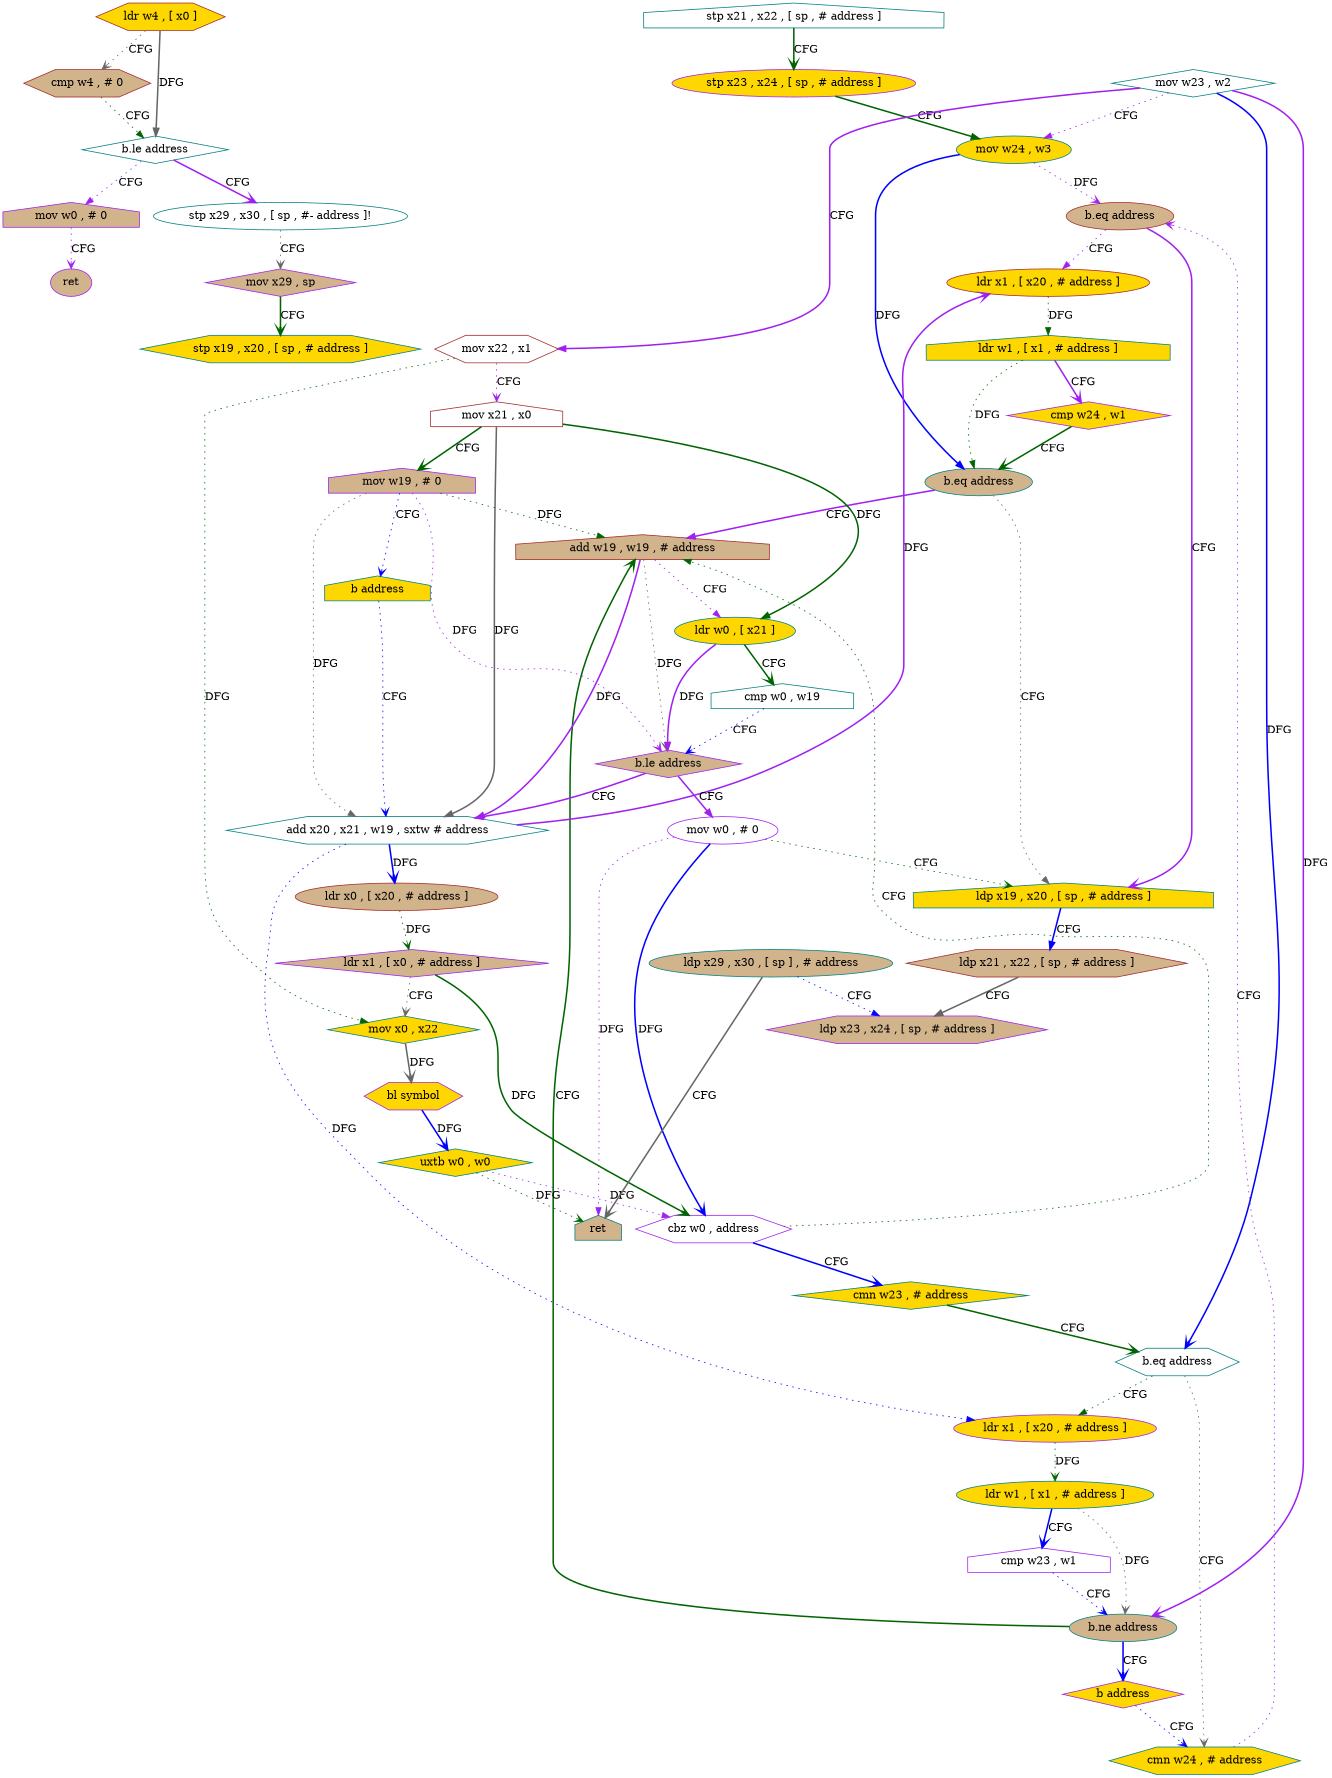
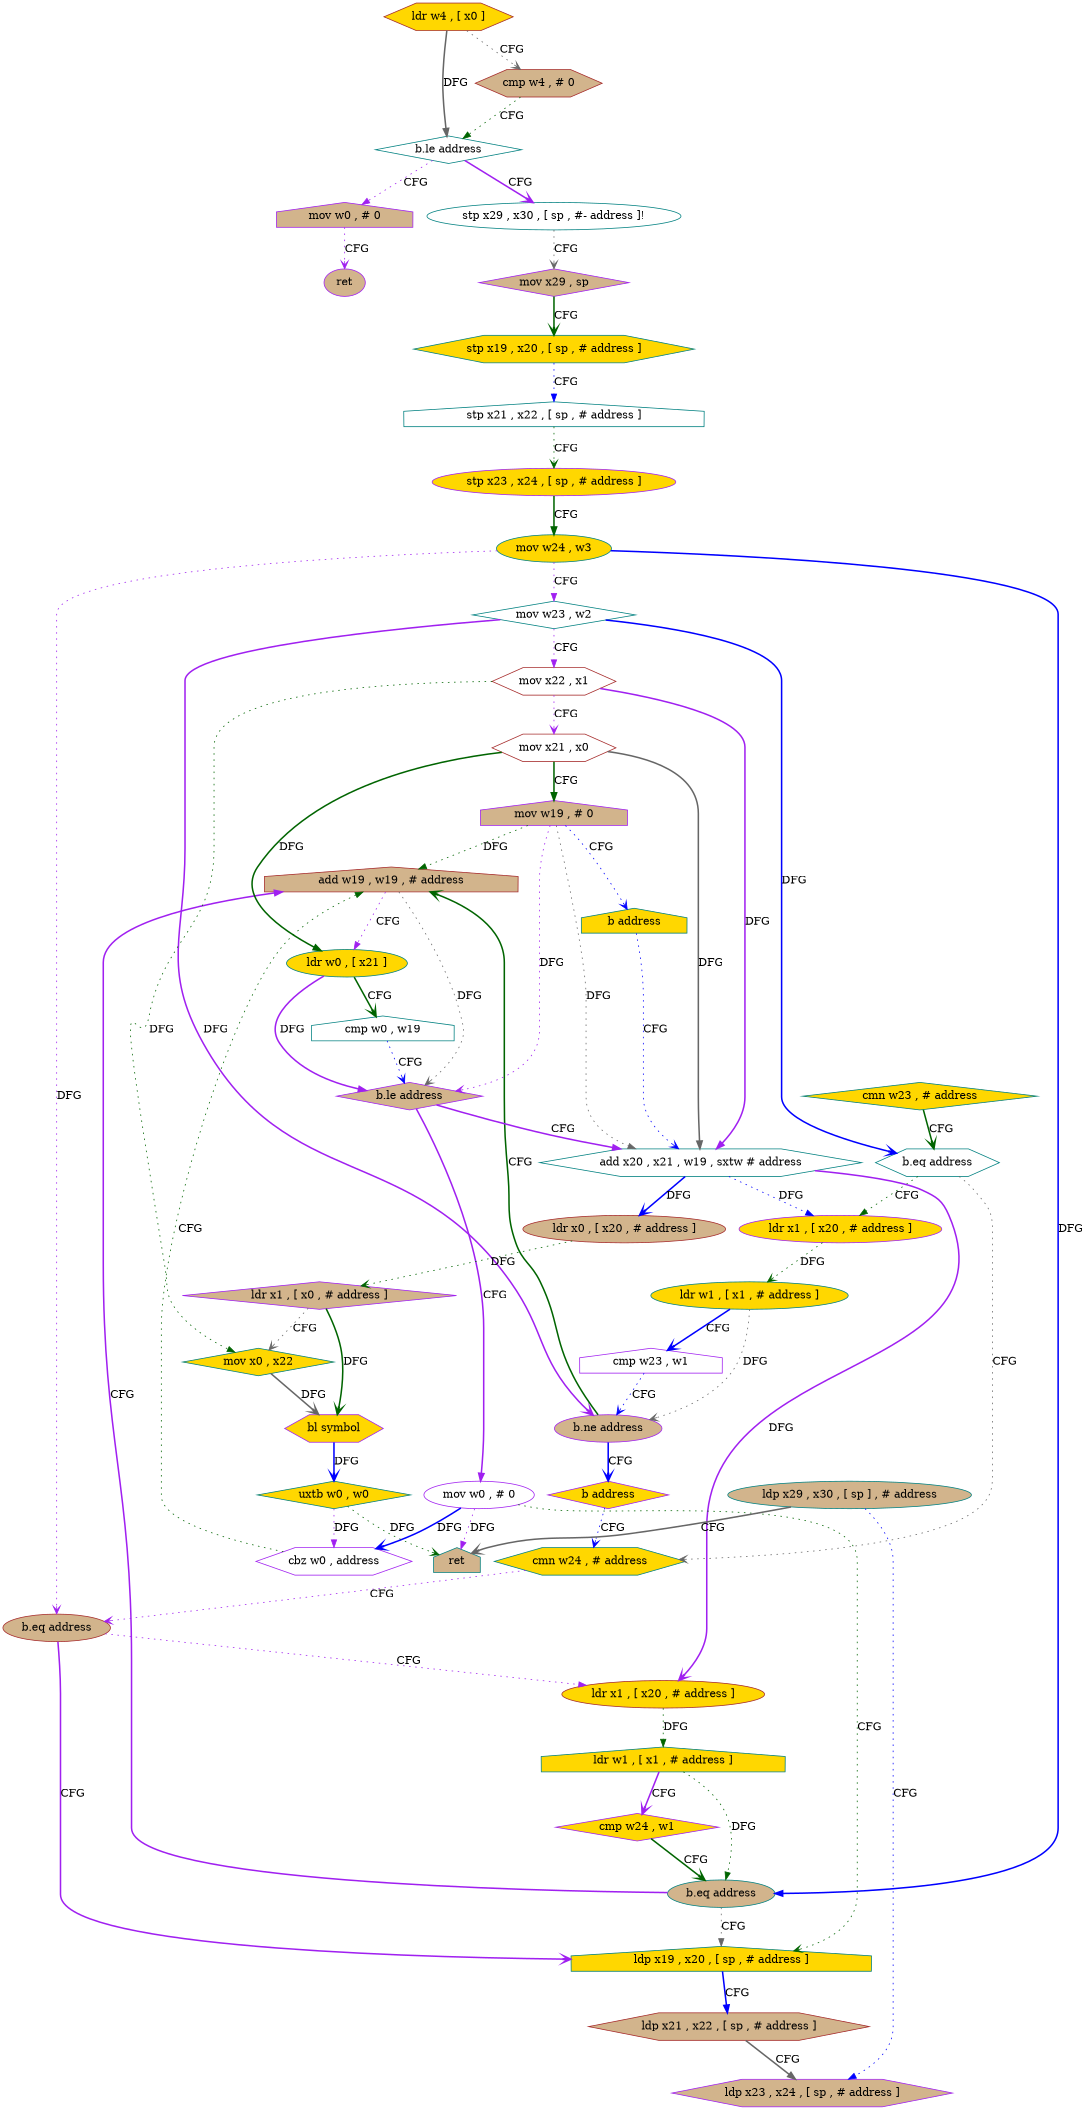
  digraph {
    node [color=teal fillcolor=gold shape=ellipse style=filled]
    edge [arrowhead=vee color=purple style=dotted]
    n1 [color=brown label="ldr w4 , [ x0 ]" shape=hexagon]
    n2 [color=brown fillcolor=tan label="cmp w4 , # 0" shape=hexagon]
    n3 [fillcolor=white label="b.le address" shape=diamond]
    n4 [color=purple fillcolor=tan label="mov w0 , # 0" shape=house]
    n5 [fillcolor=white label="stp x29 , x30 , [ sp , #- address ]!"]
    n6 [color=purple fillcolor=tan label=ret]
    n7 [color=purple fillcolor=tan label="mov x29 , sp" shape=diamond]
    n8 [label="stp x19 , x20 , [ sp , # address ]" shape=hexagon]
    n9 [fillcolor=white label="stp x21 , x22 , [ sp , # address ]" shape=house]
    n10 [color=purple label="stp x23 , x24 , [ sp , # address ]"]
    n11 [label="mov w24 , w3"]
    n12 [fillcolor=white label="mov w23 , w2" shape=diamond]
    n13 [color=brown fillcolor=tan label="b.eq address"]
    n14 [fillcolor=tan label="b.eq address"]
    n15 [color=brown fillcolor=white label="mov x22 , x1" shape=hexagon]
    n16 [fillcolor=white label="b.eq address" shape=hexagon]
-   n17 [fillcolor=tan label="b.ne address"]
+   n17 [color=purple fillcolor=tan label="b.ne address"]
    n18 [color=brown label="ldr x1 , [ x20 , # address ]"]
    n19 [label="ldp x19 , x20 , [ sp , # address ]" shape=house]
    n20 [color=brown fillcolor=tan label="add w19 , w19 , # address" shape=house]
-   n21 [color=brown fillcolor=white label="mov x21 , x0" shape=house]
+   n21 [color=brown fillcolor=white label="mov x21 , x0" shape=hexagon]
    n22 [label="mov x0 , x22" shape=diamond]
    n23 [color=purple label="ldr x1 , [ x20 , # address ]"]
    n24 [label="cmn w24 , # address" shape=hexagon]
    n25 [color=purple label="b address" shape=diamond]
    n26 [color=purple fillcolor=tan label="mov w19 , # 0" shape=house]
    n27 [fillcolor=white label="add x20 , x21 , w19 , sxtw # address" shape=hexagon]
    n28 [label="ldr w0 , [ x21 ]"]
    n29 [color=purple label="bl symbol" shape=hexagon]
    n30 [label="b address" shape=house]
    n31 [color=purple fillcolor=tan label="b.le address" shape=diamond]
    n32 [color=brown fillcolor=tan label="ldr x0 , [ x20 , # address ]"]
    n33 [fillcolor=white label="cmp w0 , w19" shape=house]
    n34 [color=purple fillcolor=white label="mov w0 , # 0"]
    n35 [color=purple fillcolor=tan label="ldr x1 , [ x0 , # address ]" shape=diamond]
    n36 [label="ldr w1 , [ x1 , # address ]"]
    n37 [label="ldr w1 , [ x1 , # address ]" shape=house]
    n38 [label="uxtb w0 , w0" shape=diamond]
    n39 [color=purple fillcolor=white label="cbz w0 , address" shape=hexagon]
    n40 [fillcolor=tan label=ret shape=house]
    n41 [label="cmn w23 , # address" shape=diamond]
    n42 [color=brown fillcolor=tan label="ldp x21 , x22 , [ sp , # address ]" shape=hexagon]
    n43 [color=purple fillcolor=white label="cmp w23 , w1" shape=house]
    n44 [color=purple fillcolor=tan label="ldp x23 , x24 , [ sp , # address ]" shape=hexagon]
    n45 [color=purple label="cmp w24 , w1" shape=diamond]
    n46 [fillcolor=tan label="ldp x29 , x30 , [ sp ] , # address"]
    n1 -> n2 [color=gray40 label=CFG]
    n1 -> n3 [arrowhead=normal color=gray40 label=DFG style=bold]
    n2 -> n3 [arrowhead=normal color=darkgreen label=CFG]
    n3 -> n4 [arrowhead=normal label=CFG]
    n3 -> n5 [label=CFG style=bold]
    n4 -> n6 [label=CFG]
    n5 -> n7 [color=gray40 label=CFG]
    n7 -> n8 [color=darkgreen label=CFG style=bold]
-   n9 -> n10 [color=darkgreen label=CFG style=bold]
+   n8 -> n9 [arrowhead=normal color=blue label=CFG]
+   n9 -> n10 [color=darkgreen label=CFG]
    n10 -> n11 [arrowhead=normal color=darkgreen label=CFG style=bold]
-   n12 -> n11 [arrowhead=normal label=CFG]
+   n11 -> n12 [arrowhead=normal label=CFG]
    n11 -> n13 [label=DFG]
    n11 -> n14 [arrowhead=normal color=blue label=DFG style=bold]
-   n12 -> n15 [arrowhead=normal label=CFG style=bold]
+   n12 -> n15 [arrowhead=normal label=CFG]
    n12 -> n16 [color=blue label=DFG style=bold]
    n12 -> n17 [label=DFG style=bold]
    n13 -> n18 [arrowhead=normal label=CFG]
    n13 -> n19 [label=CFG style=bold]
    n14 -> n19 [arrowhead=normal color=gray40 label=CFG]
    n14 -> n20 [arrowhead=normal label=CFG style=bold]
    n15 -> n21 [label=CFG]
    n15 -> n22 [arrowhead=normal color=darkgreen label=DFG]
    n16 -> n23 [arrowhead=normal color=darkgreen label=CFG]
    n16 -> n24 [color=gray40 label=CFG]
    n17 -> n20 [color=darkgreen label=CFG style=bold]
    n17 -> n25 [color=blue label=CFG style=bold]
    n18 -> n37 [arrowhead=normal color=darkgreen label=DFG]
    n19 -> n42 [arrowhead=normal color=blue label=CFG style=bold]
-   n20 -> n27 [arrowhead=normal label=DFG style=bold]
+   n15 -> n27 [arrowhead=normal label=DFG style=bold]
    n20 -> n28 [arrowhead=normal label=CFG]
    n20 -> n31 [color=gray40 label=DFG]
-   n21 -> n26 [color=darkgreen label=CFG style=bold]
+   n21 -> n26 [arrowhead=normal color=darkgreen label=CFG style=bold]
    n21 -> n27 [arrowhead=normal color=gray40 label=DFG style=bold]
    n21 -> n28 [arrowhead=normal color=darkgreen label=DFG style=bold]
    n22 -> n29 [color=gray40 label=DFG style=bold]
    n23 -> n36 [color=darkgreen label=DFG]
    n24 -> n13 [label=CFG]
    n25 -> n24 [color=blue label=CFG]
    n26 -> n20 [arrowhead=normal color=darkgreen label=DFG]
    n26 -> n27 [arrowhead=normal color=gray40 label=DFG]
    n26 -> n30 [color=blue label=CFG]
    n26 -> n31 [label=DFG]
    n27 -> n18 [label=DFG style=bold]
    n27 -> n23 [arrowhead=normal color=blue label=DFG]
    n27 -> n32 [color=blue label=DFG style=bold]
    n28 -> n31 [arrowhead=normal label=DFG style=bold]
    n28 -> n33 [color=darkgreen label=CFG style=bold]
    n29 -> n38 [color=blue label=DFG style=bold]
    n30 -> n27 [color=blue label=CFG]
    n31 -> n27 [arrowhead=normal label=CFG style=bold]
    n31 -> n34 [arrowhead=normal label=CFG style=bold]
    n32 -> n35 [color=darkgreen label=DFG]
    n33 -> n31 [color=blue label=CFG]
    n34 -> n19 [color=darkgreen label=CFG]
    n34 -> n39 [color=blue label=DFG style=bold]
    n34 -> n40 [arrowhead=normal label=DFG]
    n35 -> n22 [color=gray40 label=CFG]
-   n35 -> n39 [color=darkgreen label=DFG style=bold]
+   n35 -> n29 [color=darkgreen label=DFG style=bold]
    n36 -> n17 [color=gray40 label=DFG]
    n36 -> n43 [color=blue label=CFG style=bold]
    n37 -> n14 [arrowhead=normal color=darkgreen label=DFG]
    n37 -> n45 [label=CFG style=bold]
    n38 -> n39 [arrowhead=normal label=DFG]
    n38 -> n40 [color=darkgreen label=DFG]
    n39 -> n20 [arrowhead=normal color=darkgreen label=CFG]
-   n39 -> n41 [color=blue label=CFG style=bold]
    n41 -> n16 [color=darkgreen label=CFG style=bold]
    n42 -> n44 [arrowhead=normal color=gray40 label=CFG style=bold]
    n43 -> n17 [color=blue label=CFG]
    n45 -> n14 [color=darkgreen label=CFG style=bold]
    n46 -> n40 [color=gray40 label=CFG style=bold]
    n46 -> n44 [arrowhead=normal color=blue label=CFG]
  }
